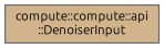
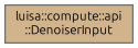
  digraph {
    rankdir=LR
    fontname=Ubuntu
-   n1 [color=grey40 fillcolor=tan fontname=Ubuntu fontsize=10 height=0.2 label="compute::compute::api\l::DenoiserInput" shape=box style=filled width=0.4]
+   n1 [color=grey40 fillcolor=tan fontname=Ubuntu fontsize=10 height=0.2 label="luisa::compute::api\l::DenoiserInput" shape=box style=filled width=0.4]
  }
